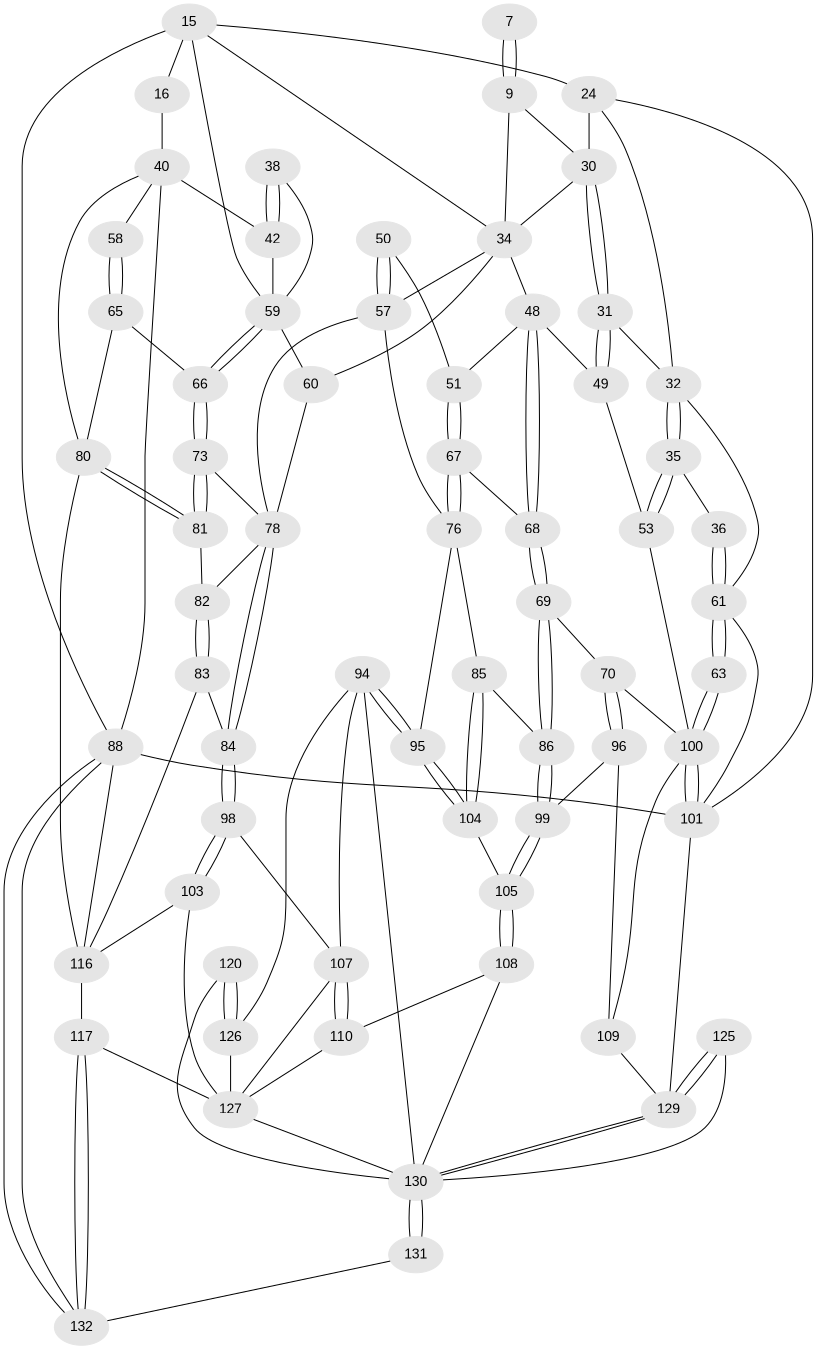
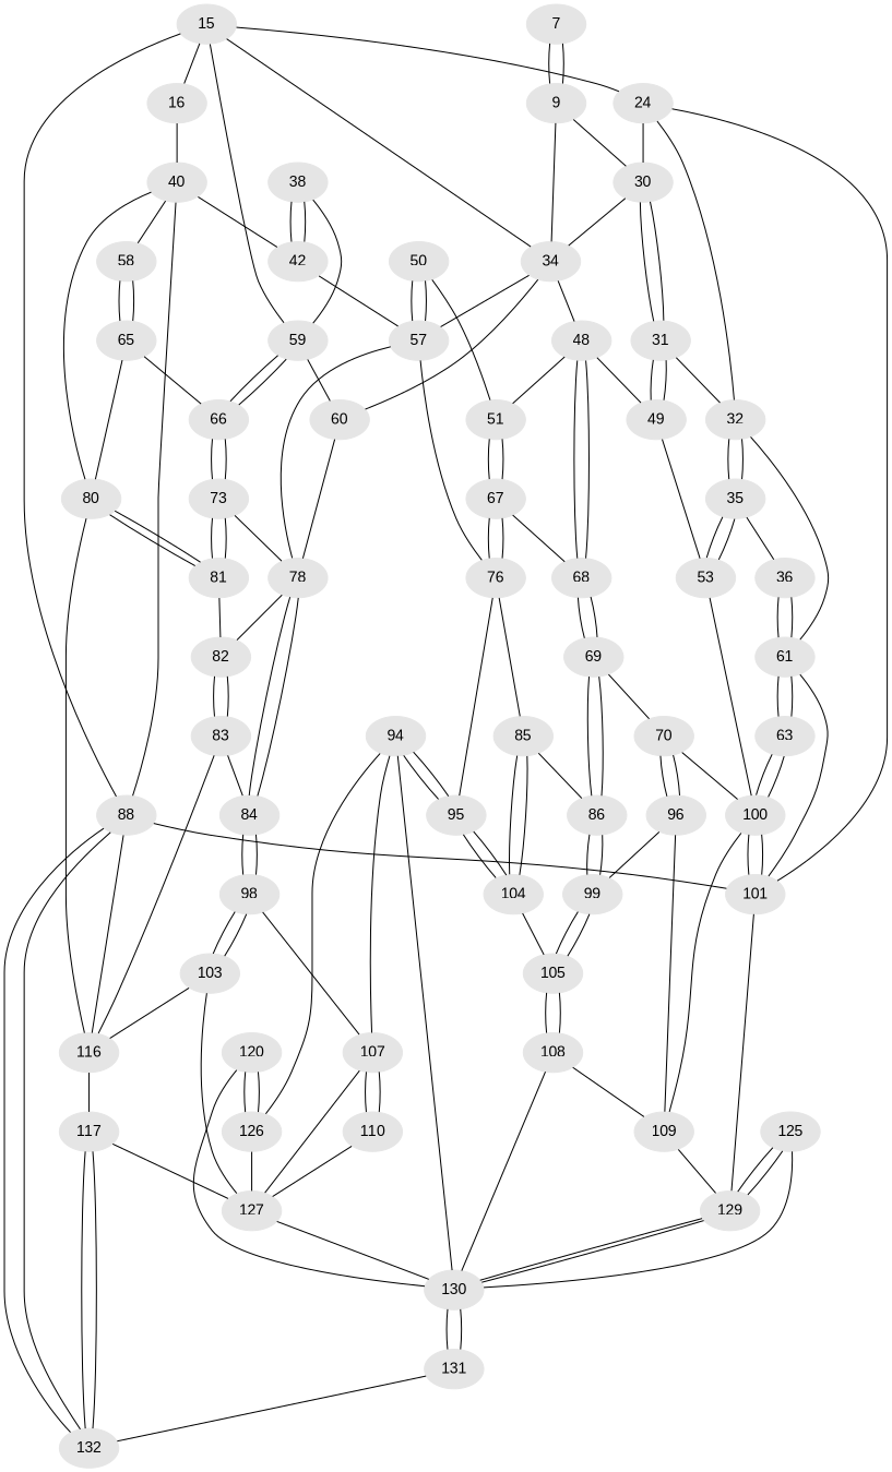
  graph {
    fontname="Liberation Sans"
    node [color=gray90 fontname="Liberation Sans" style=filled]
    edge [fontname="Liberation Sans"]
    9 [super="+6"]
    7
    30 [super="+23+22"]
    34 [super="+33+21+20"]
    31
    48 [super="+47"]
    57 [super="+56+45+46"]
    60 [super="+54"]
    15 [super="+10"]
    16
    24 [super="+19"]
    59 [super="+44+43+12+11"]
    88 [super="+17"]
    40 [super="+39+29"]
    32 [super="+27"]
    101 [super="+18"]
    66
    116 [super="+102+87+89"]
    132
    42 [super="+41+37"]
    58
    80 [super="+79"]
    35
    61 [super="+25+26"]
    129 [super="+114+113"]
    49
    53 [super="+52"]
    36
    63
    51
    68
    76 [super="+75"]
    78 [super="+55+77+74"]
    100 [super="+98+72+62"]
    38
    65
    81
    67
    69
    50
    109 [super="+97"]
    85
    95
    82
    84
    73
    70
    86
    96
    99
    104
    83
    n53 [label=98]
    117
    103
    107 [super="+91+92"]
    105
    127 [super="+118+112"]
    110
    94 [super="+93"]
    126 [super="+123+119"]
    130 [super="+124+128"]
    131
    108
    120
    125
    9 -- 30
    9 -- 34
    7 -- 9 [weight=2]
    7 -- 9
    30 -- 34 [weight=2]
    30 -- 31
    30 -- 31
    34 -- 48
    34 -- 57 [weight=2]
    34 -- 60
    31 -- 32
    31 -- 49
    31 -- 49
    48 -- 49
    48 -- 51
    48 -- 68
    48 -- 68
    57 -- 76
    57 -- 78
    60 -- 78 [weight=2]
    15 -- 34
    15 -- 16 [weight=2]
    15 -- 24
    15 -- 59
    15 -- 88
    16 -- 40
    24 -- 30 [weight=2]
    24 -- 32
    24 -- 101
    59 -- 60 [weight=2]
    59 -- 66
    59 -- 66
    88 -- 101 [weight=2]
    88 -- 116
    88 -- 132
    88 -- 132
    40 -- 88
    40 -- 42 [weight=2]
    40 -- 58
    40 -- 80
    32 -- 35
    32 -- 35
    32 -- 61
    101 -- 129
    66 -- 73
    66 -- 73
    116 -- 117
-   42 -- 59
+   42 -- 57
    58 -- 65
    58 -- 65
    80 -- 116 [weight=2]
    80 -- 81
    80 -- 81
    35 -- 53
    35 -- 53
    35 -- 36
    61 -- 101
    61 -- 63
    61 -- 63
    129 -- 130
    129 -- 130
    49 -- 53
    53 -- 100 [weight=2]
    36 -- 61 [weight=2]
    36 -- 61
    63 -- 100 [weight=2]
    63 -- 100
    51 -- 67
    51 -- 67
    68 -- 69
    68 -- 69
    76 -- 85
    76 -- 95
    78 -- 82
    78 -- 84
    78 -- 84
    100 -- 101
    100 -- 101
    100 -- 109
    38 -- 59
    38 -- 42 [weight=2]
    38 -- 42
    65 -- 66
    65 -- 80
    81 -- 82
    67 -- 68
    67 -- 76
    67 -- 76
    69 -- 70
    69 -- 86
    69 -- 86
    50 -- 57 [weight=2]
    50 -- 57
    50 -- 51
    109 -- 129
    85 -- 86
    85 -- 104
    85 -- 104
    95 -- 104
    95 -- 104
    82 -- 83
    82 -- 83
    84 -- n53
    84 -- n53
    73 -- 78
    73 -- 81
    73 -- 81
    70 -- 100
    70 -- 96
    70 -- 96
    86 -- 99
    86 -- 99
    96 -- 109
    96 -- 99
    99 -- 105
    99 -- 105
    104 -- 105
    83 -- 116
    83 -- 84
    n53 -- 103
    n53 -- 103
    n53 -- 107
    117 -- 132
    117 -- 132
    117 -- 127
    103 -- 116
    103 -- 127
    107 -- 127
    107 -- 110 [weight=2]
    107 -- 110
    105 -- 108
    105 -- 108
    127 -- 130
    110 -- 127
    94 -- 95
    94 -- 95
    94 -- 107
    94 -- 126
    94 -- 130
    126 -- 127 [weight=2]
    130 -- 131 [weight=2]
    130 -- 131
    131 -- 132
-   108 -- 110
+   108 -- 109
    108 -- 130
    120 -- 126 [weight=2]
    120 -- 126
    120 -- 130
    125 -- 129 [weight=2]
    125 -- 129
    125 -- 130
  }
